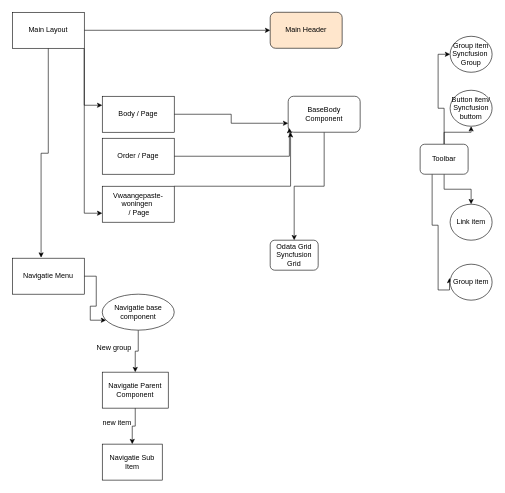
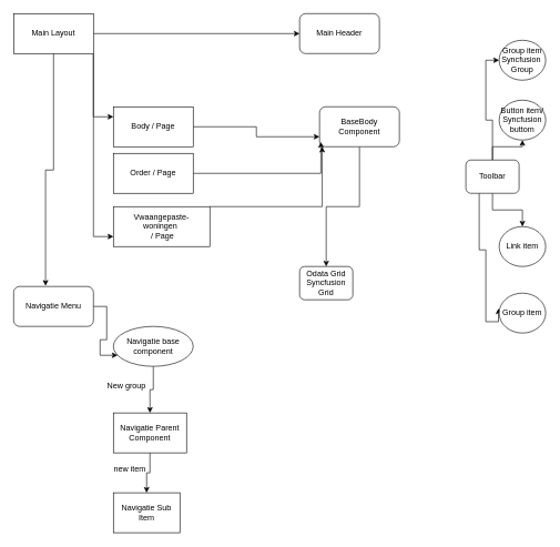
  <mxCell id="0" />
  <mxCell id="1" parent="0" />
  <mxCell id="2" style="edgeStyle=orthogonalEdgeStyle;rounded=0;orthogonalLoop=1;jettySize=auto;html=1;entryX=0;entryY=0.75;entryDx=0;entryDy=0;" parent="1" source="3" target="5" edge="1"><mxGeometry relative="1" as="geometry" /></mxCell>
  <mxCell id="3" value="Body / Page" style="rounded=0;whiteSpace=wrap;html=1;" parent="1" vertex="1"><mxGeometry x="170" y="160" width="120" height="60" as="geometry" /></mxCell>
  <mxCell id="4" style="edgeStyle=orthogonalEdgeStyle;rounded=0;orthogonalLoop=1;jettySize=auto;html=1;entryX=0.5;entryY=0;entryDx=0;entryDy=0;" parent="1" source="5" target="12" edge="1"><mxGeometry relative="1" as="geometry" /></mxCell>
  <mxCell id="5" value="BaseBody Component" style="rounded=1;whiteSpace=wrap;html=1;" parent="1" vertex="1"><mxGeometry x="480" y="160" width="120" height="60" as="geometry" /></mxCell>
- <mxCell id="6" value="Main Header" style="rounded=1;whiteSpace=wrap;html=1;fillColor=#ffe6cc;" parent="1" vertex="1"><mxGeometry x="450" y="20" width="120" height="60" as="geometry" /></mxCell>
+ <mxCell id="6" value="Main Header" style="rounded=1;whiteSpace=wrap;html=1;" parent="1" vertex="1"><mxGeometry x="450" y="20" width="120" height="60" as="geometry" /></mxCell>
  <mxCell id="7" style="edgeStyle=orthogonalEdgeStyle;rounded=0;orthogonalLoop=1;jettySize=auto;html=1;" parent="1" source="11" target="27" edge="1"><mxGeometry relative="1" as="geometry"><mxPoint x="760" y="170" as="targetPoint" /></mxGeometry></mxCell>
  <mxCell id="8" style="edgeStyle=orthogonalEdgeStyle;rounded=0;orthogonalLoop=1;jettySize=auto;html=1;entryX=0.5;entryY=0;entryDx=0;entryDy=0;" parent="1" source="11" target="28" edge="1"><mxGeometry relative="1" as="geometry"><mxPoint x="740" y="370" as="targetPoint" /></mxGeometry></mxCell>
  <mxCell id="9" style="edgeStyle=orthogonalEdgeStyle;rounded=0;orthogonalLoop=1;jettySize=auto;html=1;entryX=0;entryY=0.5;entryDx=0;entryDy=0;" parent="1" source="11" target="29" edge="1"><mxGeometry relative="1" as="geometry" /></mxCell>
  <mxCell id="10" style="edgeStyle=orthogonalEdgeStyle;rounded=0;orthogonalLoop=1;jettySize=auto;html=1;entryX=-0.014;entryY=0.383;entryDx=0;entryDy=0;entryPerimeter=0;" parent="1" source="11" target="30" edge="1"><mxGeometry relative="1" as="geometry"><Array as="points"><mxPoint x="720" y="375" /><mxPoint x="730" y="375" /><mxPoint x="730" y="483" /></Array></mxGeometry></mxCell>
  <mxCell id="11" value="Toolbar" style="rounded=1;whiteSpace=wrap;html=1;" parent="1" vertex="1"><mxGeometry x="700" y="240" width="80" height="50" as="geometry" /></mxCell>
  <mxCell id="12" value="Odata Grid&lt;br&gt;Syncfusion&lt;br&gt;Grid" style="rounded=1;whiteSpace=wrap;html=1;" parent="1" vertex="1"><mxGeometry x="450" y="400" width="80" height="50" as="geometry" /></mxCell>
  <mxCell id="13" style="edgeStyle=orthogonalEdgeStyle;rounded=0;orthogonalLoop=1;jettySize=auto;html=1;entryX=0;entryY=0.5;entryDx=0;entryDy=0;" parent="1" source="17" target="6" edge="1"><mxGeometry relative="1" as="geometry" /></mxCell>
  <mxCell id="14" style="edgeStyle=orthogonalEdgeStyle;rounded=0;orthogonalLoop=1;jettySize=auto;html=1;entryX=0;entryY=0.25;entryDx=0;entryDy=0;" parent="1" source="17" target="3" edge="1"><mxGeometry relative="1" as="geometry"><Array as="points"><mxPoint x="140" y="175" /></Array></mxGeometry></mxCell>
  <mxCell id="15" style="edgeStyle=orthogonalEdgeStyle;rounded=0;orthogonalLoop=1;jettySize=auto;html=1;entryX=0.4;entryY=-0.017;entryDx=0;entryDy=0;entryPerimeter=0;" parent="1" source="17" target="19" edge="1"><mxGeometry relative="1" as="geometry" /></mxCell>
  <mxCell id="16" style="edgeStyle=orthogonalEdgeStyle;rounded=0;orthogonalLoop=1;jettySize=auto;html=1;entryX=0;entryY=0.75;entryDx=0;entryDy=0;" parent="1" source="17" target="34" edge="1"><mxGeometry relative="1" as="geometry"><Array as="points"><mxPoint x="140" y="355" /></Array></mxGeometry></mxCell>
  <mxCell id="17" value="Main Layout" style="rounded=0;whiteSpace=wrap;html=1;" parent="1" vertex="1"><mxGeometry y="20" width="120" height="60" as="geometry" x="20" /></mxCell>
  <mxCell id="18" style="edgeStyle=orthogonalEdgeStyle;rounded=0;orthogonalLoop=1;jettySize=auto;html=1;entryX=0;entryY=0.75;entryDx=0;entryDy=0;" parent="1" source="19" target="21" edge="1"><mxGeometry relative="1" as="geometry" /></mxCell>
- <mxCell id="19" value="Navigatie Menu" style="rounded=0;whiteSpace=wrap;html=1;" parent="1" vertex="1"><mxGeometry y="430" width="120" height="60" as="geometry" x="20" /></mxCell>
+ <mxCell id="19" value="Navigatie Menu" style="whiteSpace=wrap;html=1;rounded=1;" parent="1" vertex="1"><mxGeometry y="430" width="120" height="60" as="geometry" x="20" /></mxCell>
  <mxCell id="20" style="edgeStyle=orthogonalEdgeStyle;rounded=0;orthogonalLoop=1;jettySize=auto;html=1;" parent="1" source="21" target="23" edge="1"><mxGeometry relative="1" as="geometry"><mxPoint x="280" y="660" as="targetPoint" /></mxGeometry></mxCell>
  <mxCell id="21" value="Navigatie base component" style="ellipse;whiteSpace=wrap;html=1;" parent="1" vertex="1"><mxGeometry x="170" y="490" width="120" height="60" as="geometry" /></mxCell>
  <mxCell id="22" style="edgeStyle=orthogonalEdgeStyle;rounded=0;orthogonalLoop=1;jettySize=auto;html=1;entryX=0.5;entryY=0;entryDx=0;entryDy=0;" parent="1" source="23" target="24" edge="1"><mxGeometry relative="1" as="geometry" /></mxCell>
  <mxCell id="23" value="Navigatie Parent Component" style="rounded=0;whiteSpace=wrap;html=1;" parent="1" vertex="1"><mxGeometry x="170" y="620" width="110" height="60" as="geometry" /></mxCell>
  <mxCell id="24" value="Navigatie Sub Item" style="rounded=0;whiteSpace=wrap;html=1;" parent="1" vertex="1"><mxGeometry x="170" y="740" width="100" height="60" as="geometry" /></mxCell>
  <mxCell id="25" value="New group" style="text;html=1;strokeColor=none;fillColor=none;align=center;verticalAlign=middle;whiteSpace=wrap;rounded=0;" parent="1" vertex="1"><mxGeometry x="150" y="570" width="80" height="20" as="geometry" /></mxCell>
  <mxCell id="26" value="new item" style="text;html=1;strokeColor=none;fillColor=none;align=center;verticalAlign=middle;whiteSpace=wrap;rounded=0;" parent="1" vertex="1"><mxGeometry x="160" y="695" width="70" height="20" as="geometry" /></mxCell>
  <mxCell id="27" value="Button item/&lt;br&gt;Syncfusion&lt;br&gt;buttom" style="ellipse;whiteSpace=wrap;html=1;" parent="1" vertex="1"><mxGeometry x="750" y="150" width="70" height="60" as="geometry" /></mxCell>
  <mxCell id="28" value="Link item" style="ellipse;whiteSpace=wrap;html=1;" parent="1" vertex="1"><mxGeometry x="750" y="340" width="70" height="60" as="geometry" /></mxCell>
  <mxCell id="29" value="Group item&lt;br&gt;Syncfusion&amp;nbsp;&lt;br&gt;Group" style="ellipse;whiteSpace=wrap;html=1;" parent="1" vertex="1"><mxGeometry x="750" y="60" width="70" height="60" as="geometry" /></mxCell>
  <mxCell id="30" value="Group item" style="ellipse;whiteSpace=wrap;html=1;" parent="1" vertex="1"><mxGeometry x="750" y="440" width="70" height="60" as="geometry" /></mxCell>
  <mxCell id="31" style="edgeStyle=orthogonalEdgeStyle;rounded=0;orthogonalLoop=1;jettySize=auto;html=1;entryX=0.017;entryY=0.883;entryDx=0;entryDy=0;entryPerimeter=0;" parent="1" source="32" target="5" edge="1"><mxGeometry relative="1" as="geometry" /></mxCell>
  <mxCell id="32" value="Order&amp;nbsp;/ Page" style="rounded=0;whiteSpace=wrap;html=1;" parent="1" vertex="1"><mxGeometry x="170" y="230" width="120" height="60" as="geometry" /></mxCell>
  <mxCell id="33" style="edgeStyle=orthogonalEdgeStyle;rounded=0;orthogonalLoop=1;jettySize=auto;html=1;" parent="1" source="34" target="5" edge="1"><mxGeometry relative="1" as="geometry"><Array as="points"><mxPoint x="484" y="310" /></Array></mxGeometry></mxCell>
- <mxCell id="34" value="Vwaangepaste-&lt;br&gt;woningen&amp;nbsp;&lt;br&gt;&amp;nbsp;/ Page" style="rounded=0;whiteSpace=wrap;html=1;" parent="1" vertex="1"><mxGeometry x="170" y="310" width="120" height="60" as="geometry" /></mxCell>
+ <mxCell id="34" value="Vwaangepaste-&lt;br&gt;woningen&amp;nbsp;&lt;br&gt;&amp;nbsp;/ Page" style="rounded=0;whiteSpace=wrap;html=1;" parent="1" vertex="1"><mxGeometry x="170" y="310" width="145" height="60" as="geometry" /></mxCell>
